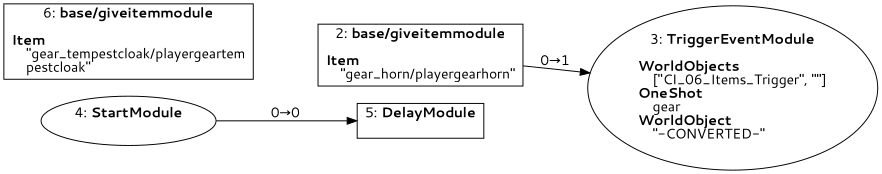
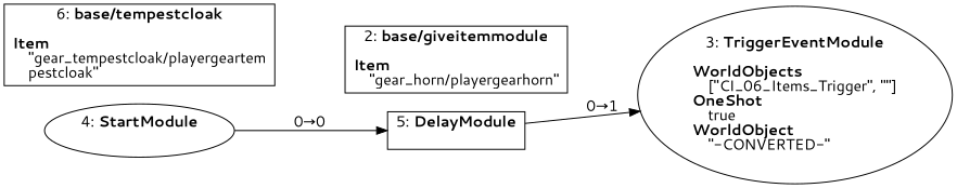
  digraph {
    fontname="Segoe UI"
    rankdir=LR
    splines=spline
    node [fontname="Segoe UI" shape=box]
    edge [fontname="Segoe UI"]
    n1 [label=<2: <b>base/giveitemmodule</b><br/><br/><b>Item</b><br align="left"/>    &quot;gear_horn/playergearhorn&quot;<br align="left"/>>]
-   n2 [label=<3: <b>TriggerEventModule</b><br/><br/><b>WorldObjects</b><br align="left"/>    [&quot;CI_06_Items_Trigger&quot;, &quot;&quot;]<br align="left"/><b>OneShot</b><br align="left"/>    gear<br align="left"/><b>WorldObject</b><br align="left"/>    &quot;-CONVERTED-&quot;<br align="left"/>> shape=oval]
+   n2 [label=<3: <b>TriggerEventModule</b><br/><br/><b>WorldObjects</b><br align="left"/>    [&quot;CI_06_Items_Trigger&quot;, &quot;&quot;]<br align="left"/><b>OneShot</b><br align="left"/>    true<br align="left"/><b>WorldObject</b><br align="left"/>    &quot;-CONVERTED-&quot;<br align="left"/>> shape=oval]
    n3 [label=<4: <b>StartModule</b><br/><br/>> shape=oval]
    n4 [label=<5: <b>DelayModule</b><br/><br/>>]
-   n5 [label=<6: <b>base/giveitemmodule</b><br/><br/><b>Item</b><br align="left"/>    &quot;gear_tempestcloak/playergeartem<br align="left"/>    pestcloak&quot;<br align="left"/>>]
+   n5 [label=<6: <b>base/tempestcloak</b><br/><br/><b>Item</b><br align="left"/>    &quot;gear_tempestcloak/playergeartem<br align="left"/>    pestcloak&quot;<br align="left"/>>]
    n3 -> n4 [label="0→0"]
-   n1 -> n2 [label="0→1"]
+   n4 -> n2 [label="0→1"]
  }
